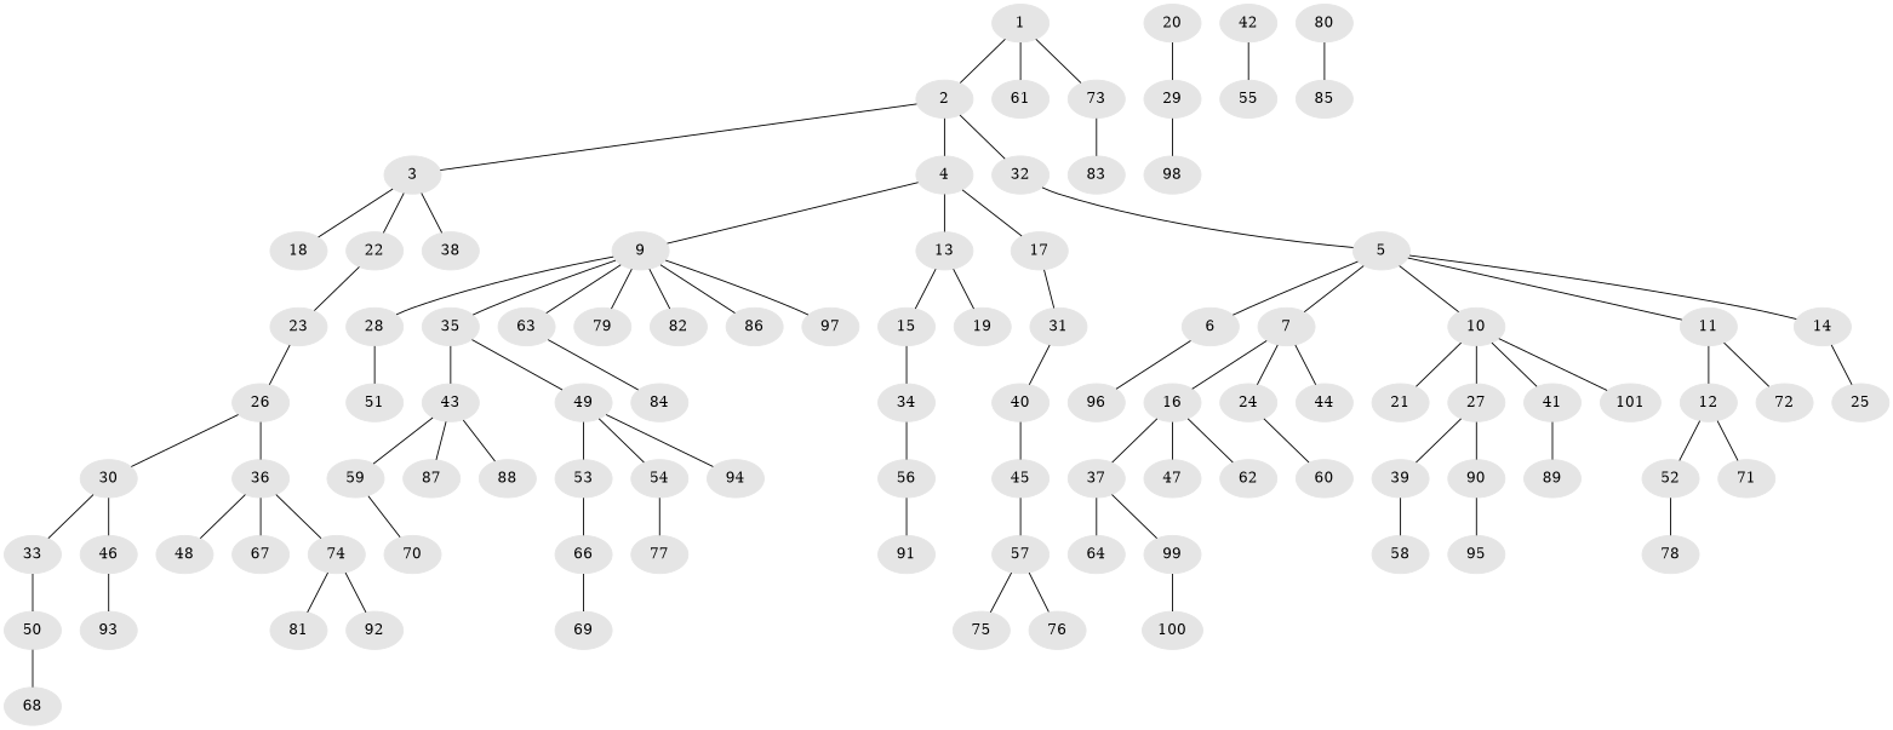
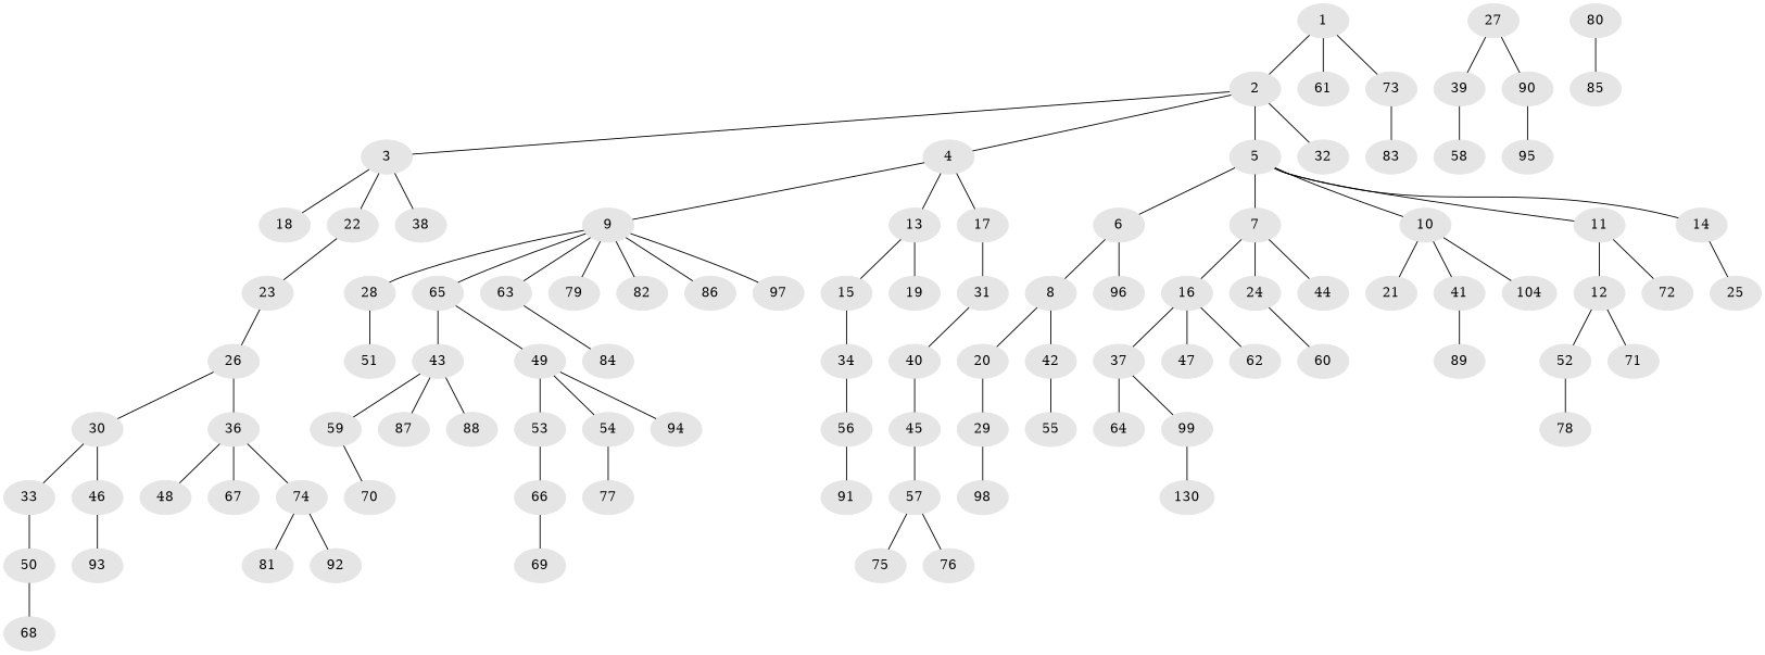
  graph {
    node [color=gray90 style=filled]
    1
    2
    61
    73
    3
    4
    5
    32
    83
    18
    22
    38
    9
    13
    17
    6
    7
    10
    11
    14
    23
    28
-   35
+   35 [label=65]
    63
    79
    82
    86
    97
    15
    19
    31
+   8
    96
    16
    24
    44
    21
    27
    41
-   101
+   101 [label=104]
    12
    72
    25
    20
    42
    37
    47
    62
    60
    29
    55
    51
    43
    49
    84
    39
    90
    89
    52
    71
    78
    34
    56
    64
    99
    40
    98
    26
    30
    36
    33
    46
    48
    67
    74
    58
    95
    50
    93
    45
    68
    91
    59
    87
    88
    53
    54
    94
    66
    81
    92
    80
    85
-   100
+   100 [label=130]
    57
    70
    75
    76
    77
    69
    1 -- 2
    1 -- 61
    1 -- 73
    2 -- 3
    2 -- 4
-   32 -- 5
+   2 -- 5
    2 -- 32
    73 -- 83
    3 -- 18
    3 -- 22
    3 -- 38
    4 -- 9
    4 -- 13
    4 -- 17
    5 -- 6
    5 -- 7
    5 -- 10
    5 -- 11
    5 -- 14
    22 -- 23
    9 -- 28
    9 -- 35
    9 -- 63
    9 -- 79
    9 -- 82
    9 -- 86
    9 -- 97
    13 -- 15
    13 -- 19
    17 -- 31
+   6 -- 8
    6 -- 96
    7 -- 16
    7 -- 24
    7 -- 44
    10 -- 21
-   10 -- 27
    10 -- 41
    10 -- 101
    11 -- 12
    11 -- 72
    14 -- 25
    23 -- 26
    28 -- 51
    35 -- 43
    35 -- 49
    63 -- 84
    15 -- 34
    31 -- 40
+   8 -- 20
+   8 -- 42
    16 -- 37
    16 -- 47
    16 -- 62
    24 -- 60
    27 -- 39
    27 -- 90
    41 -- 89
    12 -- 52
    12 -- 71
    20 -- 29
    42 -- 55
    37 -- 64
    37 -- 99
    29 -- 98
    43 -- 59
    43 -- 87
    43 -- 88
    49 -- 53
    49 -- 54
    49 -- 94
    39 -- 58
    90 -- 95
    52 -- 78
    34 -- 56
    56 -- 91
    99 -- 100
    40 -- 45
    26 -- 30
    26 -- 36
    30 -- 33
    30 -- 46
    36 -- 48
    36 -- 67
    36 -- 74
    33 -- 50
    46 -- 93
    74 -- 81
    74 -- 92
    50 -- 68
    45 -- 57
    59 -- 70
    53 -- 66
    54 -- 77
    66 -- 69
    80 -- 85
    57 -- 75
    57 -- 76
  }
